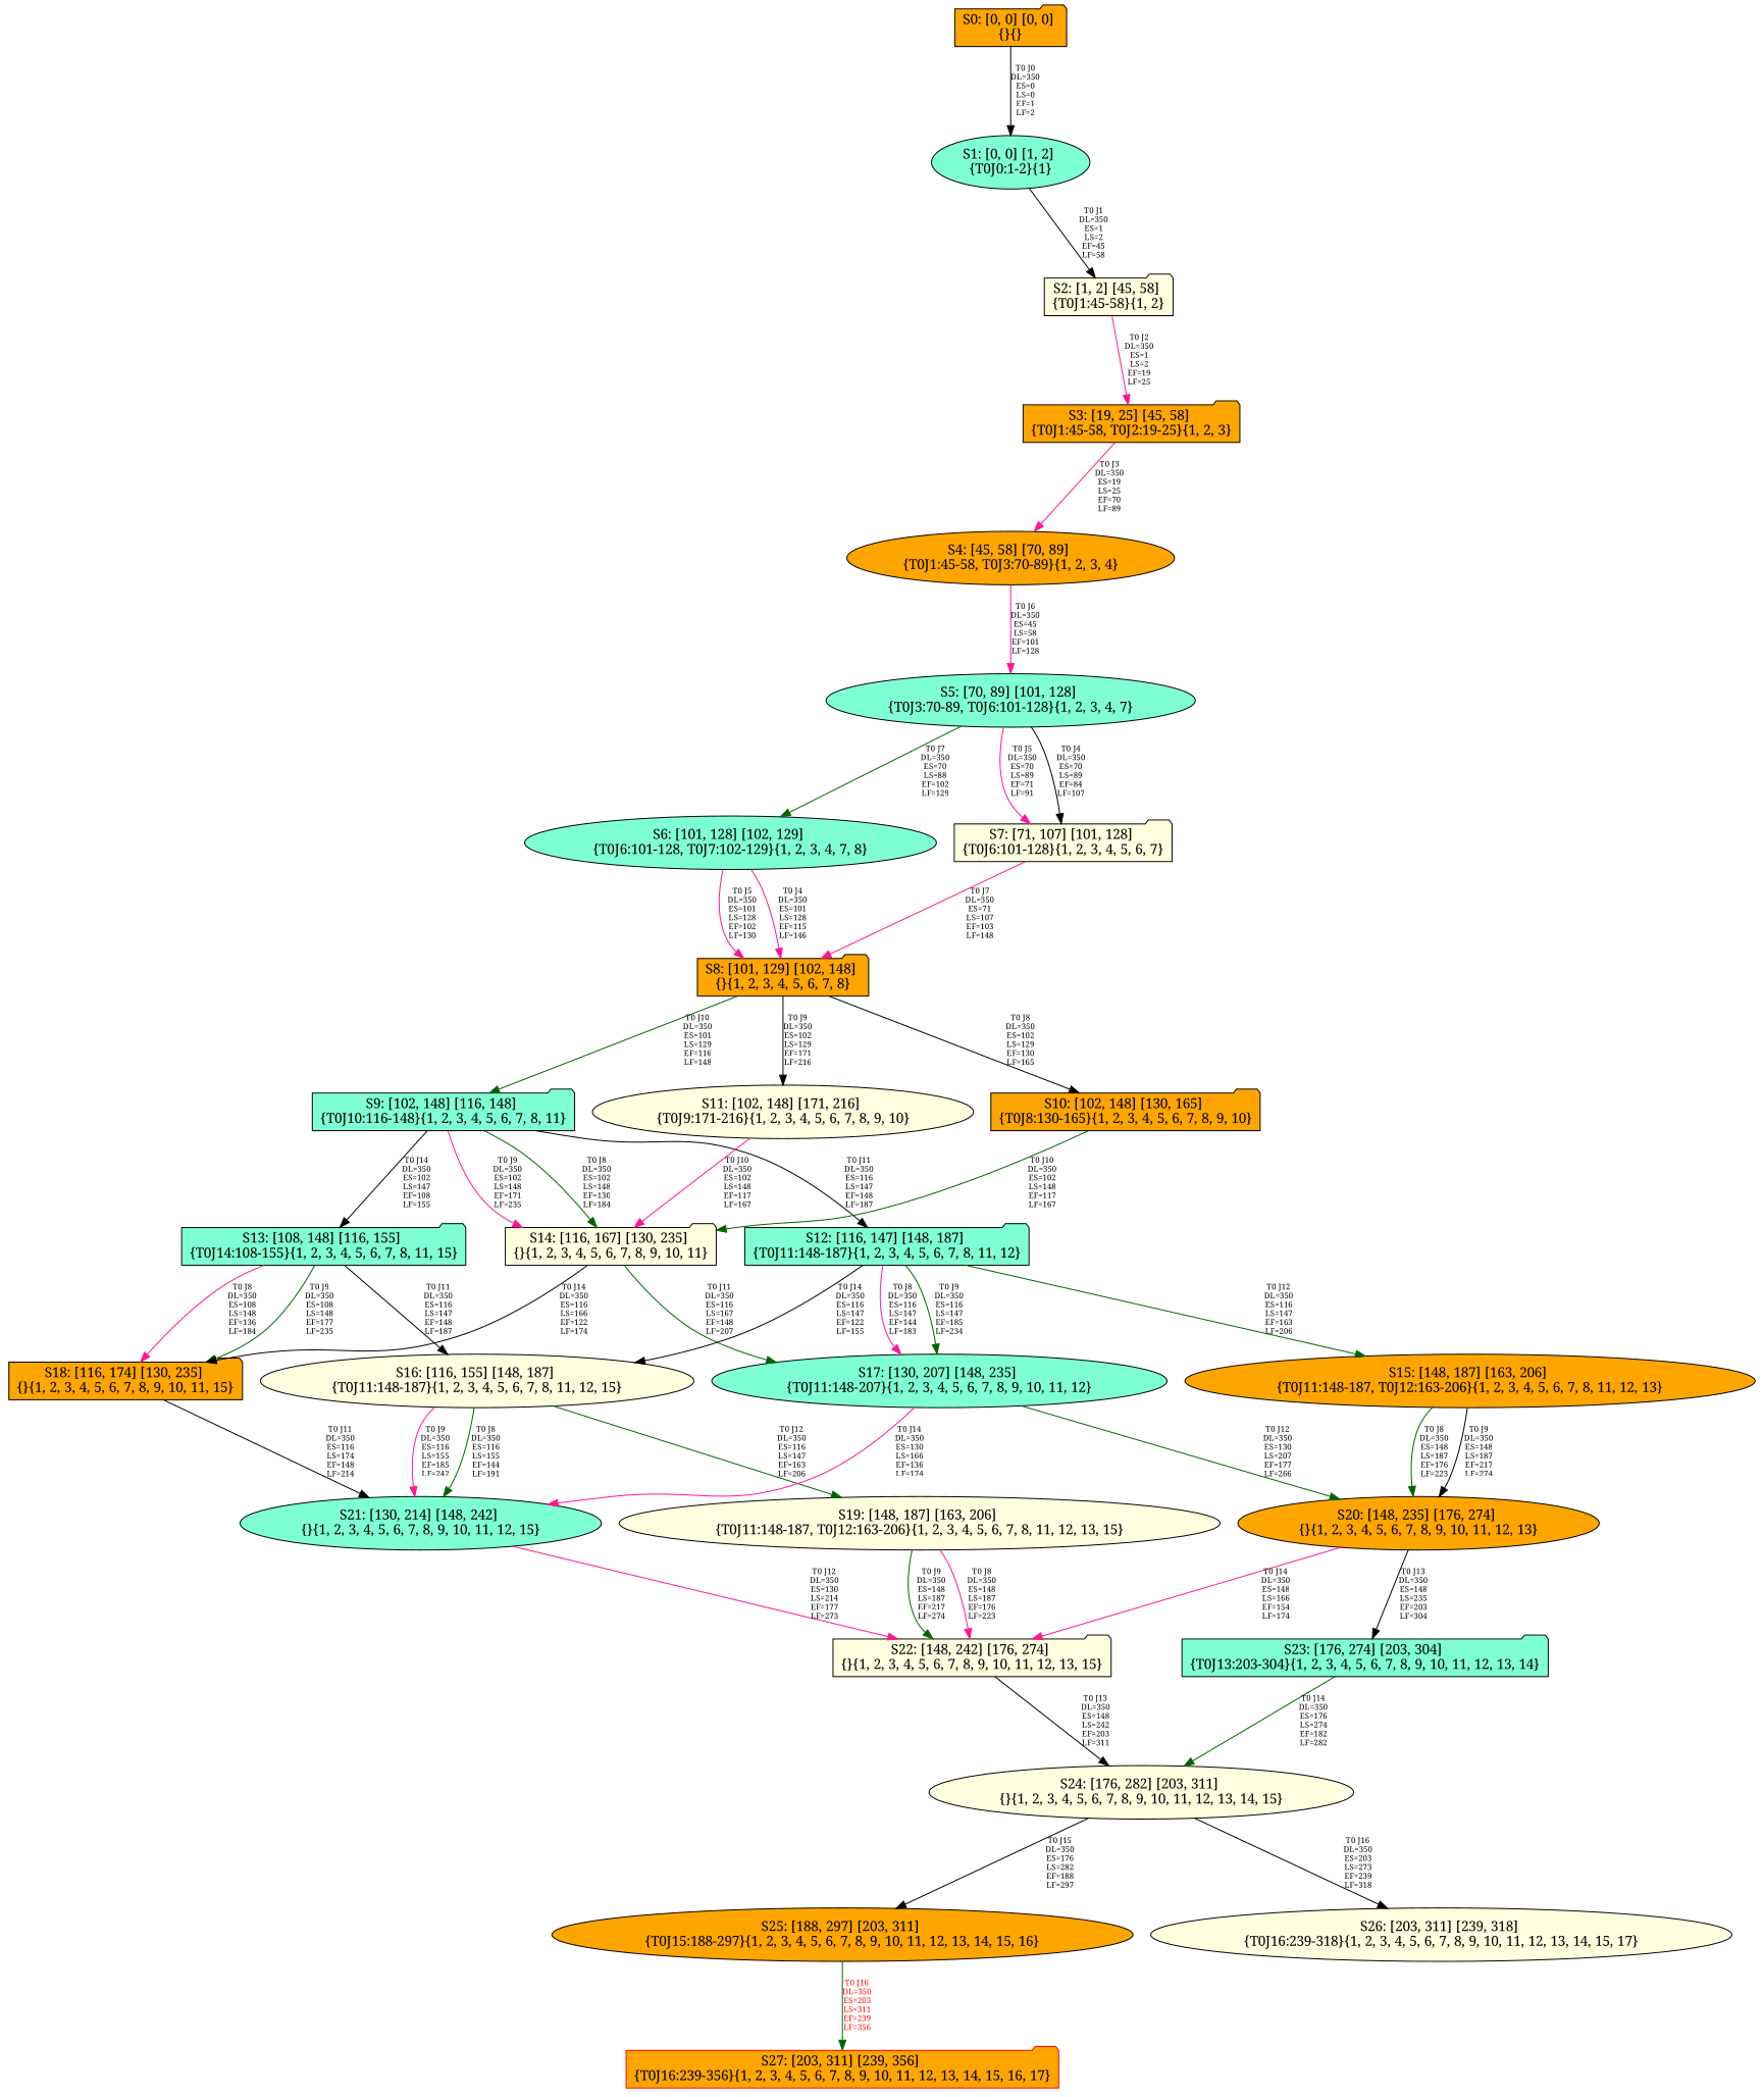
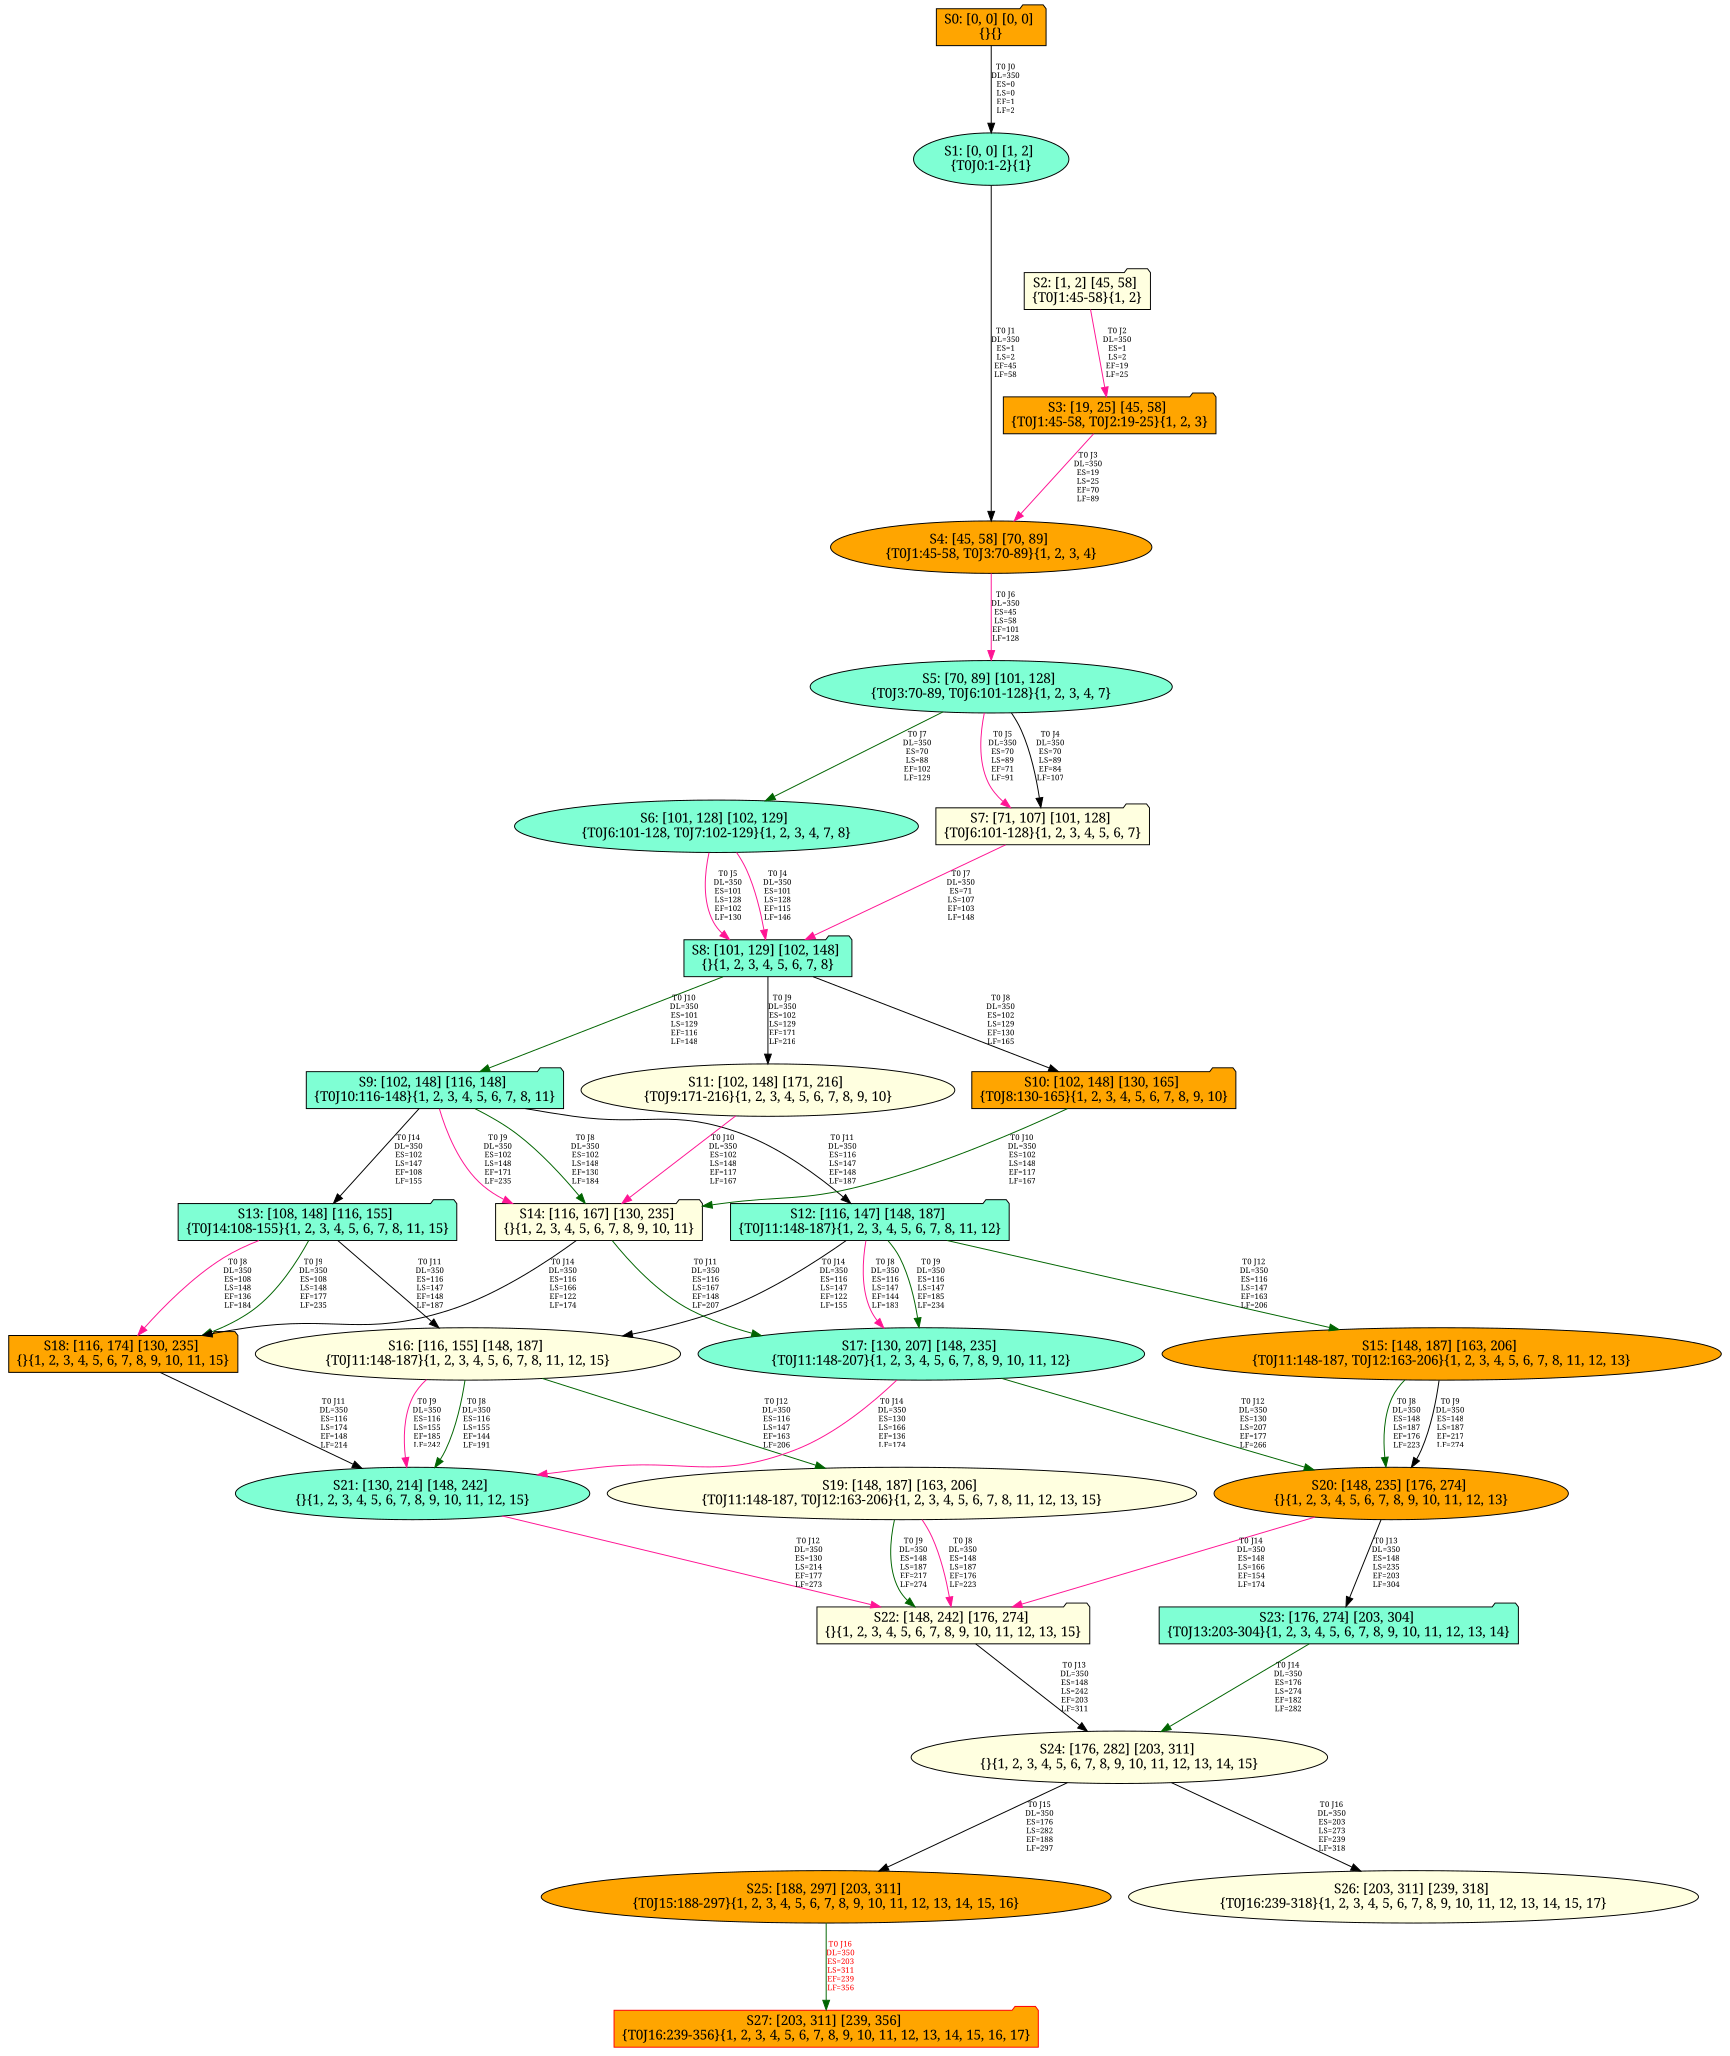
  digraph {
    fontname="Noto Serif"
    node [fillcolor=orange fontname="Noto Serif" shape=folder style=filled]
    edge [color=black fontname="Noto Serif" fontsize=8]
    n1 [label="S0: [0, 0] [0, 0] \n{}{}"]
    n2 [fillcolor=aquamarine label="S1: [0, 0] [1, 2] \n{T0J0:1-2}{1}" shape=ellipse]
    n3 [fillcolor=lightyellow label="S2: [1, 2] [45, 58] \n{T0J1:45-58}{1, 2}"]
    n4 [label="S3: [19, 25] [45, 58] \n{T0J1:45-58, T0J2:19-25}{1, 2, 3}"]
    n5 [label="S4: [45, 58] [70, 89] \n{T0J1:45-58, T0J3:70-89}{1, 2, 3, 4}" shape=ellipse]
    n6 [fillcolor=aquamarine label="S5: [70, 89] [101, 128] \n{T0J3:70-89, T0J6:101-128}{1, 2, 3, 4, 7}" shape=ellipse]
    n7 [fillcolor=aquamarine label="S6: [101, 128] [102, 129] \n{T0J6:101-128, T0J7:102-129}{1, 2, 3, 4, 7, 8}" shape=ellipse]
    n8 [fillcolor=lightyellow label="S7: [71, 107] [101, 128] \n{T0J6:101-128}{1, 2, 3, 4, 5, 6, 7}"]
-   n9 [label="S8: [101, 129] [102, 148] \n{}{1, 2, 3, 4, 5, 6, 7, 8}"]
+   n9 [fillcolor=aquamarine label="S8: [101, 129] [102, 148] \n{}{1, 2, 3, 4, 5, 6, 7, 8}"]
    n10 [fillcolor=aquamarine label="S9: [102, 148] [116, 148] \n{T0J10:116-148}{1, 2, 3, 4, 5, 6, 7, 8, 11}"]
    n11 [label="S10: [102, 148] [130, 165] \n{T0J8:130-165}{1, 2, 3, 4, 5, 6, 7, 8, 9, 10}"]
    n12 [fillcolor=lightyellow label="S11: [102, 148] [171, 216] \n{T0J9:171-216}{1, 2, 3, 4, 5, 6, 7, 8, 9, 10}" shape=ellipse]
    n13 [fillcolor=aquamarine label="S12: [116, 147] [148, 187] \n{T0J11:148-187}{1, 2, 3, 4, 5, 6, 7, 8, 11, 12}"]
    n14 [fillcolor=aquamarine label="S13: [108, 148] [116, 155] \n{T0J14:108-155}{1, 2, 3, 4, 5, 6, 7, 8, 11, 15}"]
    n15 [fillcolor=lightyellow label="S14: [116, 167] [130, 235] \n{}{1, 2, 3, 4, 5, 6, 7, 8, 9, 10, 11}"]
    n16 [label="S15: [148, 187] [163, 206] \n{T0J11:148-187, T0J12:163-206}{1, 2, 3, 4, 5, 6, 7, 8, 11, 12, 13}" shape=ellipse]
    n17 [fillcolor=lightyellow label="S16: [116, 155] [148, 187] \n{T0J11:148-187}{1, 2, 3, 4, 5, 6, 7, 8, 11, 12, 15}" shape=ellipse]
    n18 [fillcolor=aquamarine label="S17: [130, 207] [148, 235] \n{T0J11:148-207}{1, 2, 3, 4, 5, 6, 7, 8, 9, 10, 11, 12}" shape=ellipse]
    n19 [label="S18: [116, 174] [130, 235] \n{}{1, 2, 3, 4, 5, 6, 7, 8, 9, 10, 11, 15}"]
    n20 [label="S20: [148, 235] [176, 274] \n{}{1, 2, 3, 4, 5, 6, 7, 8, 9, 10, 11, 12, 13}" shape=ellipse]
    n21 [fillcolor=lightyellow label="S19: [148, 187] [163, 206] \n{T0J11:148-187, T0J12:163-206}{1, 2, 3, 4, 5, 6, 7, 8, 11, 12, 13, 15}" shape=ellipse]
    n22 [fillcolor=aquamarine label="S21: [130, 214] [148, 242] \n{}{1, 2, 3, 4, 5, 6, 7, 8, 9, 10, 11, 12, 15}" shape=ellipse]
    n23 [fillcolor=lightyellow label="S22: [148, 242] [176, 274] \n{}{1, 2, 3, 4, 5, 6, 7, 8, 9, 10, 11, 12, 13, 15}"]
    n24 [fillcolor=aquamarine label="S23: [176, 274] [203, 304] \n{T0J13:203-304}{1, 2, 3, 4, 5, 6, 7, 8, 9, 10, 11, 12, 13, 14}"]
    n25 [fillcolor=lightyellow label="S24: [176, 282] [203, 311] \n{}{1, 2, 3, 4, 5, 6, 7, 8, 9, 10, 11, 12, 13, 14, 15}" shape=ellipse]
    n26 [label="S25: [188, 297] [203, 311] \n{T0J15:188-297}{1, 2, 3, 4, 5, 6, 7, 8, 9, 10, 11, 12, 13, 14, 15, 16}" shape=ellipse]
    n27 [fillcolor=lightyellow label="S26: [203, 311] [239, 318] \n{T0J16:239-318}{1, 2, 3, 4, 5, 6, 7, 8, 9, 10, 11, 12, 13, 14, 15, 17}" shape=ellipse]
    n28 [color=Red label="S27: [203, 311] [239, 356] \n{T0J16:239-356}{1, 2, 3, 4, 5, 6, 7, 8, 9, 10, 11, 12, 13, 14, 15, 16, 17}"]
    n1 -> n2 [label="T0 J0\nDL=350\nES=0\nLS=0\nEF=1\nLF=2"]
-   n2 -> n3 [label="T0 J1\nDL=350\nES=1\nLS=2\nEF=45\nLF=58"]
+   n2 -> n5 [label="T0 J1\nDL=350\nES=1\nLS=2\nEF=45\nLF=58"]
    n3 -> n4 [color=deeppink label="T0 J2\nDL=350\nES=1\nLS=2\nEF=19\nLF=25"]
    n4 -> n5 [color=deeppink label="T0 J3\nDL=350\nES=19\nLS=25\nEF=70\nLF=89"]
    n5 -> n6 [color=deeppink label="T0 J6\nDL=350\nES=45\nLS=58\nEF=101\nLF=128"]
    n6 -> n7 [color=darkgreen label="T0 J7\nDL=350\nES=70\nLS=88\nEF=102\nLF=129"]
    n6 -> n8 [label="T0 J4\nDL=350\nES=70\nLS=89\nEF=84\nLF=107"]
    n6 -> n8 [color=deeppink label="T0 J5\nDL=350\nES=70\nLS=89\nEF=71\nLF=91"]
    n7 -> n9 [color=deeppink label="T0 J4\nDL=350\nES=101\nLS=128\nEF=115\nLF=146"]
    n7 -> n9 [color=deeppink label="T0 J5\nDL=350\nES=101\nLS=128\nEF=102\nLF=130"]
    n8 -> n9 [color=deeppink label="T0 J7\nDL=350\nES=71\nLS=107\nEF=103\nLF=148"]
    n9 -> n10 [color=darkgreen label="T0 J10\nDL=350\nES=101\nLS=129\nEF=116\nLF=148"]
    n9 -> n11 [label="T0 J8\nDL=350\nES=102\nLS=129\nEF=130\nLF=165"]
    n9 -> n12 [label="T0 J9\nDL=350\nES=102\nLS=129\nEF=171\nLF=216"]
    n10 -> n13 [label="T0 J11\nDL=350\nES=116\nLS=147\nEF=148\nLF=187"]
    n10 -> n14 [label="T0 J14\nDL=350\nES=102\nLS=147\nEF=108\nLF=155"]
    n10 -> n15 [color=darkgreen label="T0 J8\nDL=350\nES=102\nLS=148\nEF=130\nLF=184"]
    n10 -> n15 [color=deeppink label="T0 J9\nDL=350\nES=102\nLS=148\nEF=171\nLF=235"]
    n11 -> n15 [color=darkgreen label="T0 J10\nDL=350\nES=102\nLS=148\nEF=117\nLF=167"]
    n12 -> n15 [color=deeppink label="T0 J10\nDL=350\nES=102\nLS=148\nEF=117\nLF=167"]
    n13 -> n16 [color=darkgreen label="T0 J12\nDL=350\nES=116\nLS=147\nEF=163\nLF=206"]
    n13 -> n17 [label="T0 J14\nDL=350\nES=116\nLS=147\nEF=122\nLF=155"]
    n13 -> n18 [color=deeppink label="T0 J8\nDL=350\nES=116\nLS=147\nEF=144\nLF=183"]
    n13 -> n18 [color=darkgreen label="T0 J9\nDL=350\nES=116\nLS=147\nEF=185\nLF=234"]
    n14 -> n17 [label="T0 J11\nDL=350\nES=116\nLS=147\nEF=148\nLF=187"]
    n14 -> n19 [color=deeppink label="T0 J8\nDL=350\nES=108\nLS=148\nEF=136\nLF=184"]
    n14 -> n19 [color=darkgreen label="T0 J9\nDL=350\nES=108\nLS=148\nEF=177\nLF=235"]
    n15 -> n18 [color=darkgreen label="T0 J11\nDL=350\nES=116\nLS=167\nEF=148\nLF=207"]
    n15 -> n19 [label="T0 J14\nDL=350\nES=116\nLS=166\nEF=122\nLF=174"]
    n16 -> n20 [color=darkgreen label="T0 J8\nDL=350\nES=148\nLS=187\nEF=176\nLF=223"]
    n16 -> n20 [label="T0 J9\nDL=350\nES=148\nLS=187\nEF=217\nLF=274"]
    n17 -> n21 [color=darkgreen label="T0 J12\nDL=350\nES=116\nLS=147\nEF=163\nLF=206"]
    n17 -> n22 [color=darkgreen label="T0 J8\nDL=350\nES=116\nLS=155\nEF=144\nLF=191"]
    n17 -> n22 [color=deeppink label="T0 J9\nDL=350\nES=116\nLS=155\nEF=185\nLF=242"]
    n18 -> n20 [color=darkgreen label="T0 J12\nDL=350\nES=130\nLS=207\nEF=177\nLF=266"]
    n18 -> n22 [color=deeppink label="T0 J14\nDL=350\nES=130\nLS=166\nEF=136\nLF=174"]
    n19 -> n22 [label="T0 J11\nDL=350\nES=116\nLS=174\nEF=148\nLF=214"]
    n20 -> n23 [color=deeppink label="T0 J14\nDL=350\nES=148\nLS=166\nEF=154\nLF=174"]
    n20 -> n24 [label="T0 J13\nDL=350\nES=148\nLS=235\nEF=203\nLF=304"]
    n21 -> n23 [color=deeppink label="T0 J8\nDL=350\nES=148\nLS=187\nEF=176\nLF=223"]
    n21 -> n23 [color=darkgreen label="T0 J9\nDL=350\nES=148\nLS=187\nEF=217\nLF=274"]
    n22 -> n23 [color=deeppink label="T0 J12\nDL=350\nES=130\nLS=214\nEF=177\nLF=273"]
    n23 -> n25 [label="T0 J13\nDL=350\nES=148\nLS=242\nEF=203\nLF=311"]
    n24 -> n25 [color=darkgreen label="T0 J14\nDL=350\nES=176\nLS=274\nEF=182\nLF=282"]
    n25 -> n26 [label="T0 J15\nDL=350\nES=176\nLS=282\nEF=188\nLF=297"]
    n25 -> n27 [label="T0 J16\nDL=350\nES=203\nLS=273\nEF=239\nLF=318"]
    n26 -> n28 [color=darkgreen fontcolor=Red label="T0 J16\nDL=350\nES=203\nLS=311\nEF=239\nLF=356"]
  }
